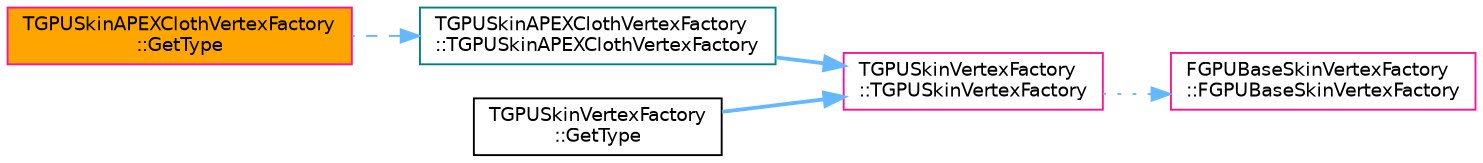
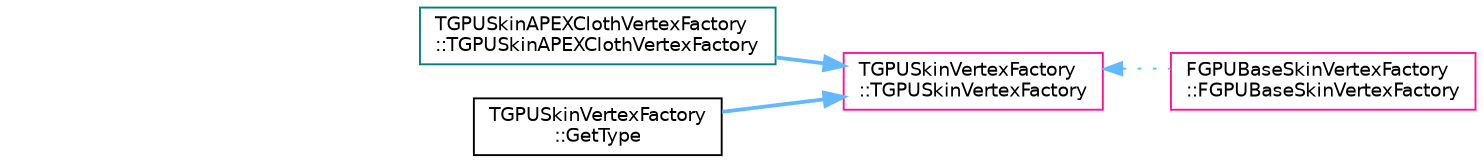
  digraph {
    rankdir=RL
    node [color=deeppink fillcolor=white fontname=Helvetica fontsize=10 shape=box style=filled]
    edge [color=steelblue1 dir=back fontname=Helvetica fontsize=10 labelfontname=Helvetica labelfontsize=10 style=bold]
    n1 [fontcolor=black height=0.2 label="FGPUBaseSkinVertexFactory\l::FGPUBaseSkinVertexFactory" width=0.4]
    n2 [height=0.2 label="TGPUSkinVertexFactory\l::TGPUSkinVertexFactory" width=0.4]
    n3 [color=teal height=0.2 label="TGPUSkinAPEXClothVertexFactory\l::TGPUSkinAPEXClothVertexFactory" width=0.4]
    n4 [color=black height=0.2 label="TGPUSkinVertexFactory\l::GetType" width=0.4]
-   n5 [fillcolor=orange height=0.2 label="TGPUSkinAPEXClothVertexFactory\l::GetType" width=0.4]
-   n1 -> n2 [style=dotted]
+   n2 -> n1 [style=dotted]
    n2 -> n3
    n2 -> n4
-   n3 -> n5 [style=dashed]
  }
